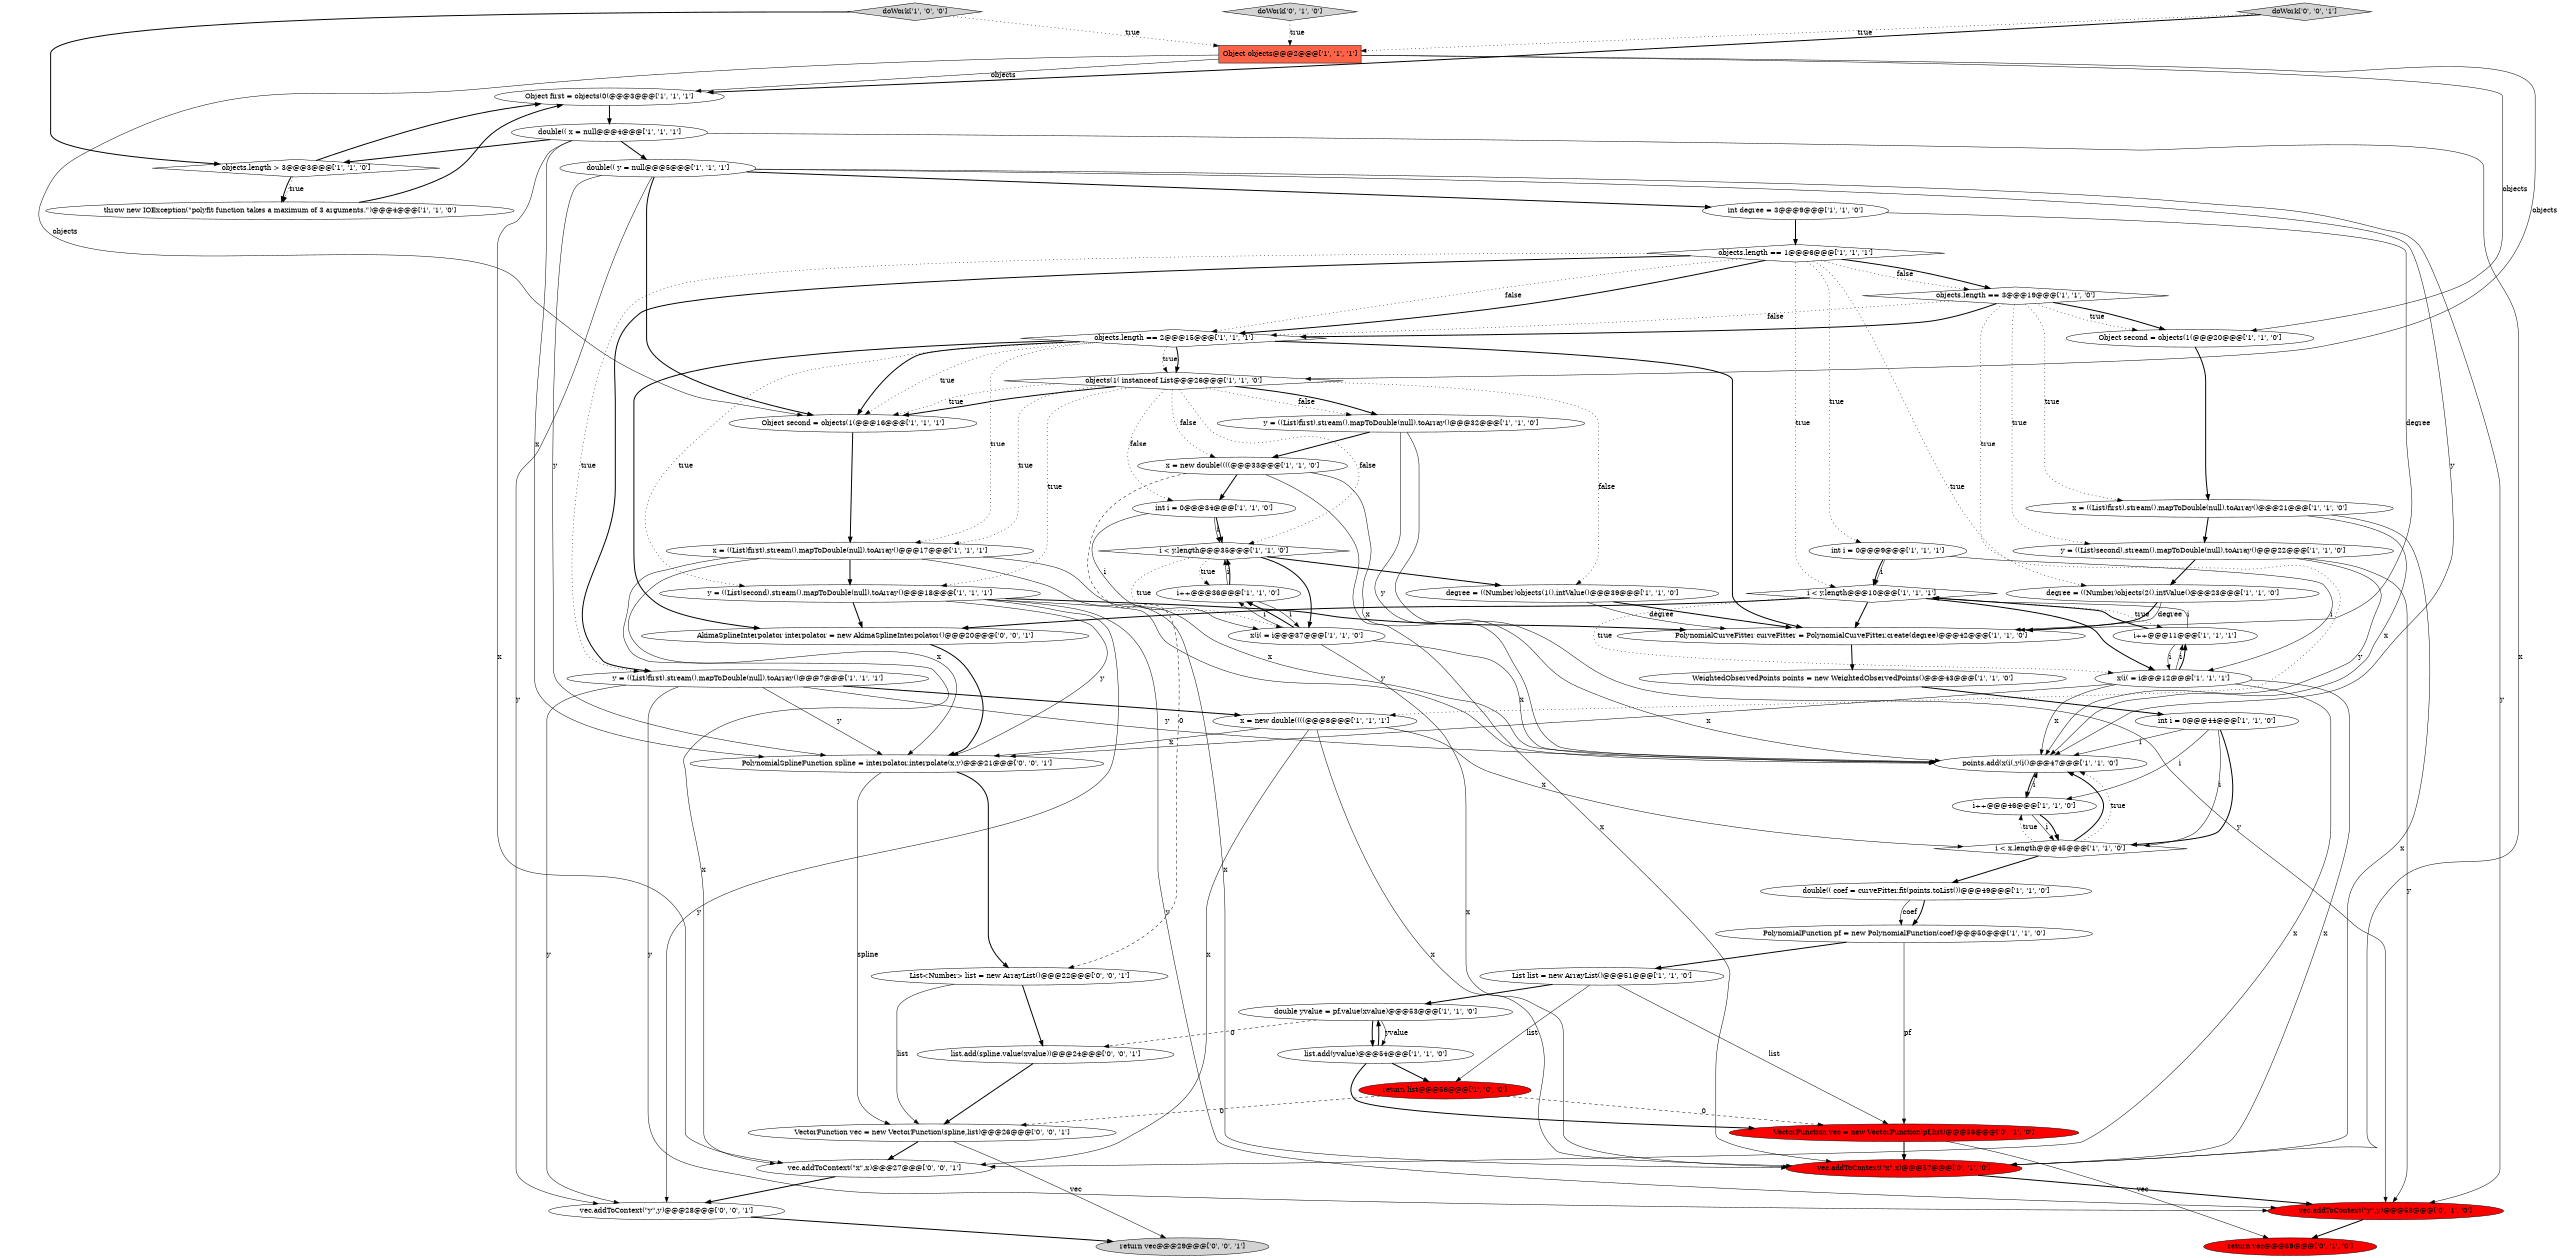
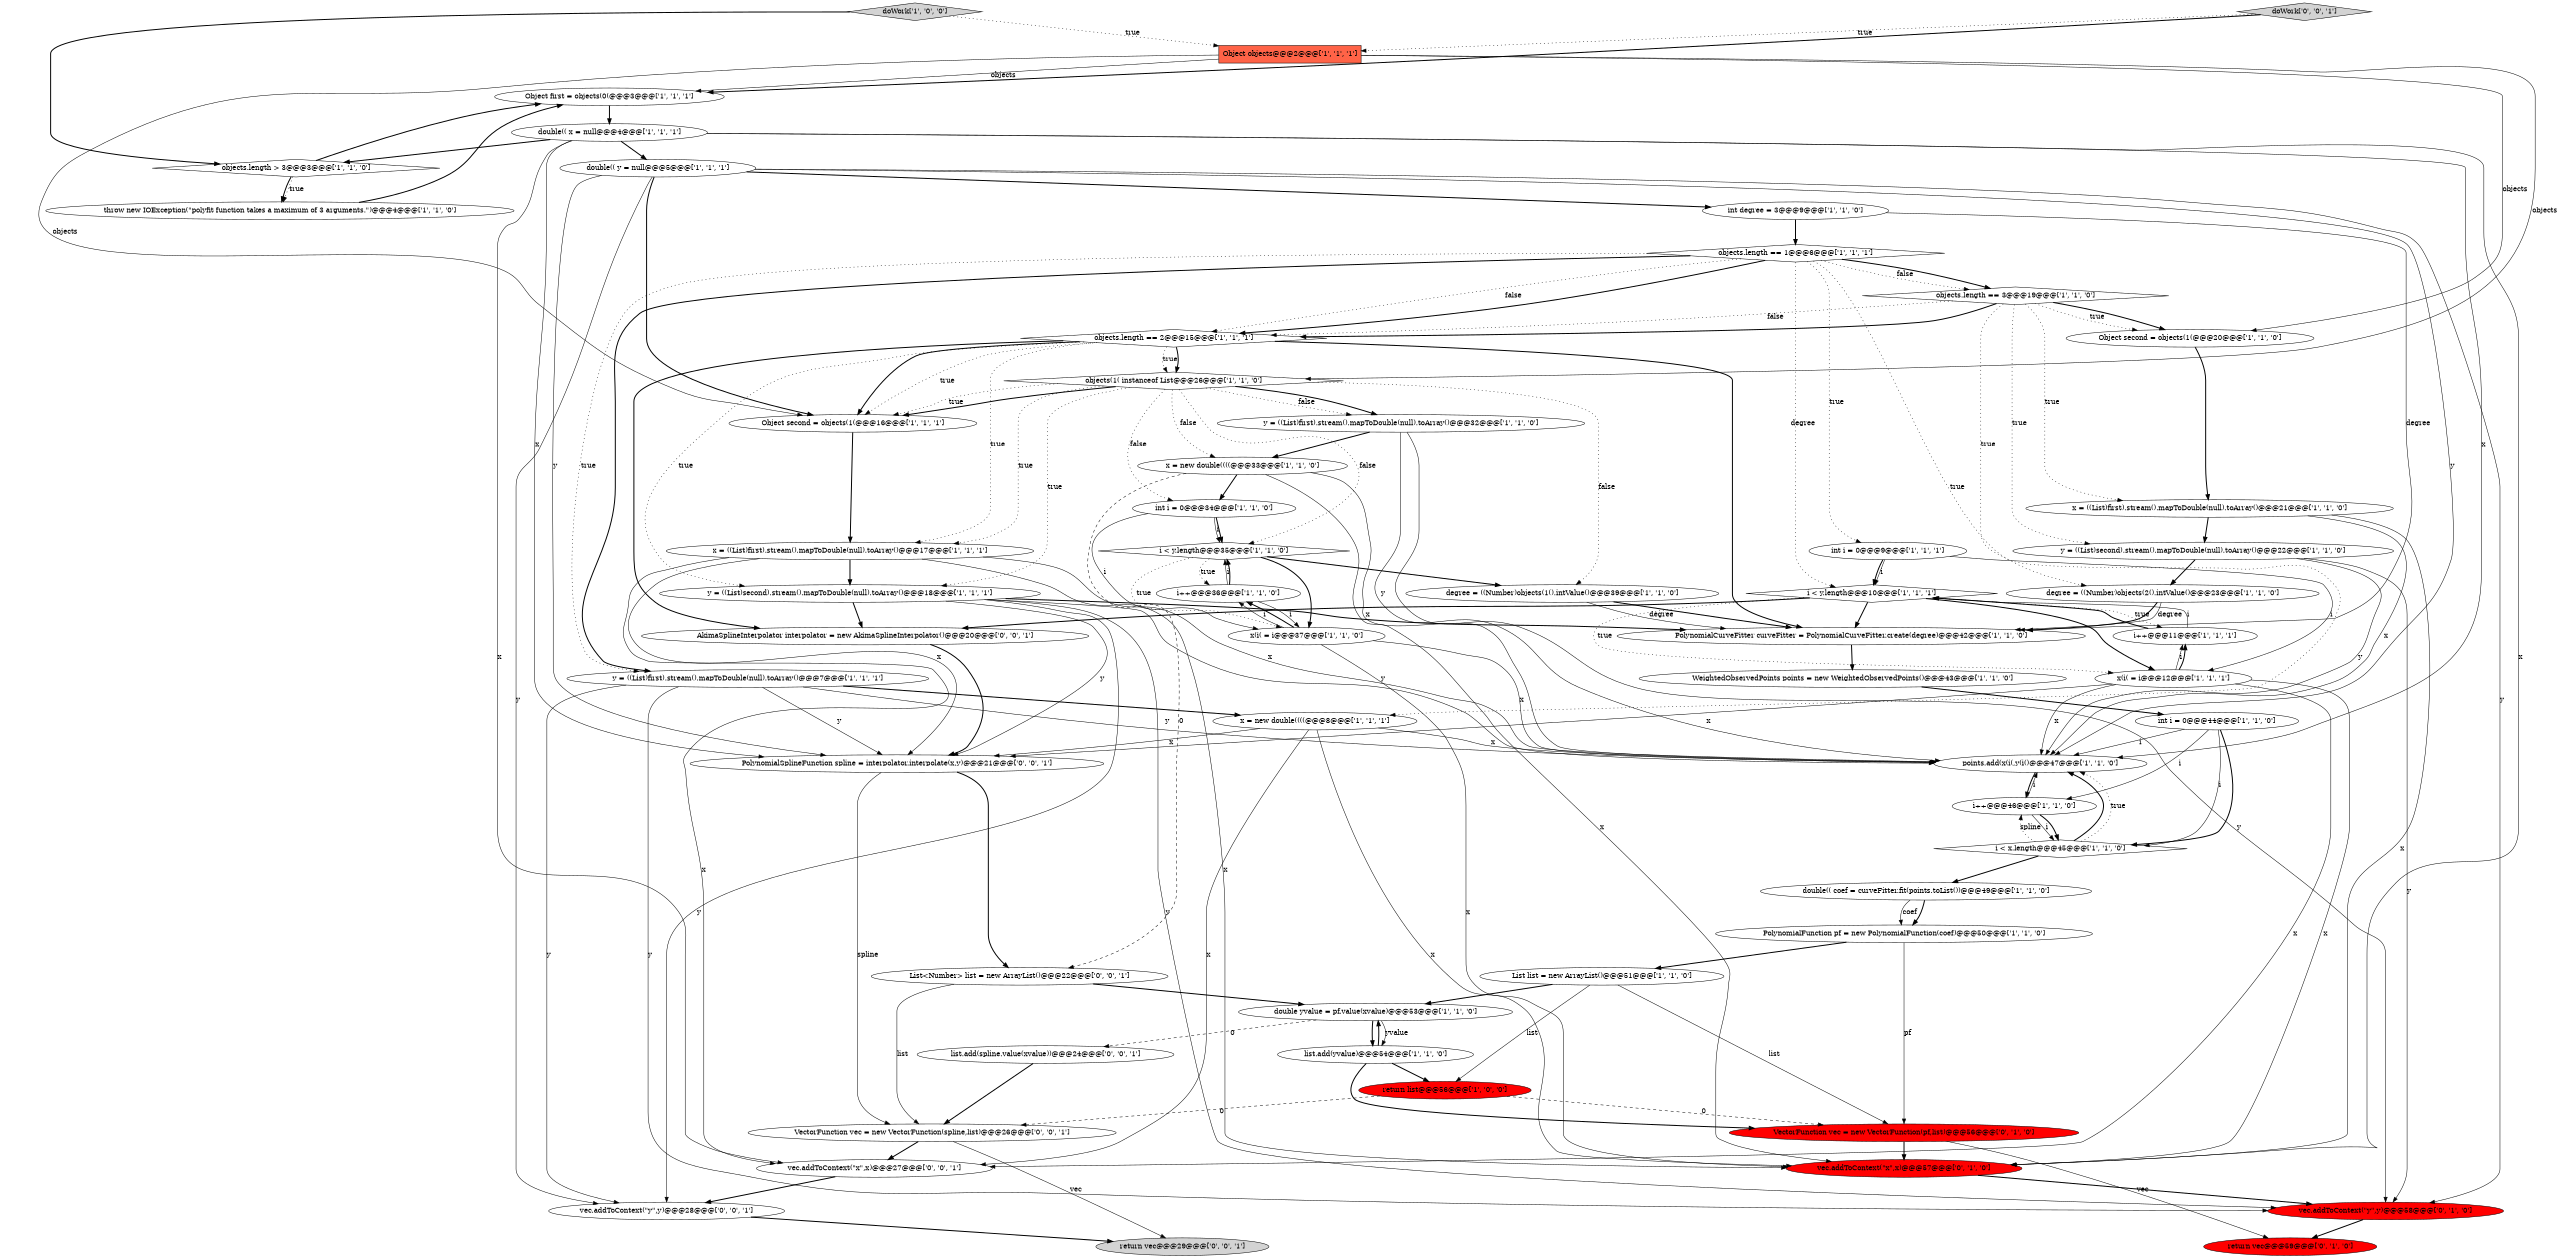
  digraph {
    node [fillcolor=white shape=ellipse style=filled]
    edge [style=solid]
    n1 [label="VectorFunction vec = new VectorFunction(spline,list)@@@26@@@['0', '0', '1']"]
    n2 [fillcolor=lightgray label="return vec@@@29@@@['0', '0', '1']"]
    n3 [label="vec.addToContext(\"x\",x)@@@27@@@['0', '0', '1']"]
    n4 [label="vec.addToContext(\"y\",y)@@@28@@@['0', '0', '1']"]
    n5 [label="i < y.length@@@35@@@['1', '1', '0']" shape=diamond]
    n6 [label="degree = ((Number)objects(1().intValue()@@@39@@@['1', '1', '0']"]
    n7 [label="i++@@@36@@@['1', '1', '0']"]
    n8 [label="x(i( = i@@@37@@@['1', '1', '0']"]
    n9 [label="PolynomialCurveFitter curveFitter = PolynomialCurveFitter.create(degree)@@@42@@@['1', '1', '0']"]
    n10 [fillcolor=red label="vec.addToContext(\"x\",x)@@@57@@@['0', '1', '0']"]
    n11 [label="points.add(x(i(,y(i()@@@47@@@['1', '1', '0']"]
    n12 [fillcolor=tomato label="Object objects@@@2@@@['1', '1', '1']" shape=box]
    n13 [label="objects(1( instanceof List@@@26@@@['1', '1', '0']" shape=diamond]
    n14 [label="Object first = objects(0(@@@3@@@['1', '1', '1']"]
    n15 [label="Object second = objects(1(@@@20@@@['1', '1', '0']"]
    n16 [label="Object second = objects(1(@@@16@@@['1', '1', '1']"]
    n17 [label="int i = 0@@@34@@@['1', '1', '0']"]
    n18 [label="x = ((List)first).stream().mapToDouble(null).toArray()@@@17@@@['1', '1', '1']"]
    n19 [label="y = ((List)second).stream().mapToDouble(null).toArray()@@@18@@@['1', '1', '1']"]
    n20 [label="x = new double((((@@@33@@@['1', '1', '0']"]
    n21 [label="y = ((List)first).stream().mapToDouble(null).toArray()@@@32@@@['1', '1', '0']"]
    n22 [label="double(( x = null@@@4@@@['1', '1', '1']"]
    n23 [label="x = ((List)first).stream().mapToDouble(null).toArray()@@@21@@@['1', '1', '0']"]
    n24 [label="i++@@@11@@@['1', '1', '1']"]
    n25 [label="i < y.length@@@10@@@['1', '1', '1']" shape=diamond]
    n26 [label="x(i( = i@@@12@@@['1', '1', '1']"]
    n27 [label="AkimaSplineInterpolator interpolator = new AkimaSplineInterpolator()@@@20@@@['0', '0', '1']"]
    n28 [label="PolynomialSplineFunction spline = interpolator.interpolate(x,y)@@@21@@@['0', '0', '1']"]
    n29 [label="WeightedObservedPoints points = new WeightedObservedPoints()@@@43@@@['1', '1', '0']"]
    n30 [fillcolor=red label="vec.addToContext(\"y\",y)@@@58@@@['0', '1', '0']"]
    n31 [label="List<Number> list = new ArrayList()@@@22@@@['0', '0', '1']"]
    n32 [label="double(( coef = curveFitter.fit(points.toList())@@@49@@@['1', '1', '0']"]
    n33 [label="PolynomialFunction pf = new PolynomialFunction(coef)@@@50@@@['1', '1', '0']"]
    n34 [label="List list = new ArrayList()@@@51@@@['1', '1', '0']"]
    n35 [fillcolor=red label="VectorFunction vec = new VectorFunction(pf,list)@@@56@@@['0', '1', '0']"]
    n36 [label="x = new double((((@@@8@@@['1', '1', '1']"]
    n37 [label="int i = 0@@@9@@@['1', '1', '1']"]
    n38 [label="i++@@@46@@@['1', '1', '0']"]
    n39 [label="double(( y = null@@@5@@@['1', '1', '1']"]
    n40 [label="objects.length > 3@@@3@@@['1', '1', '0']" shape=diamond]
    n41 [label="int degree = 3@@@9@@@['1', '1', '0']"]
    n42 [fillcolor=red label="return vec@@@59@@@['0', '1', '0']"]
    n43 [label="list.add(spline.value(xvalue))@@@24@@@['0', '0', '1']"]
    n44 [label="throw new IOException(\"polyfit function takes a maximum of 3 arguments.\")@@@4@@@['1', '1', '0']"]
    n45 [label="y = ((List)first).stream().mapToDouble(null).toArray()@@@7@@@['1', '1', '1']"]
    n46 [fillcolor=lightgray label="doWork['1', '0', '0']" shape=diamond]
    n47 [fillcolor=red label="return list@@@56@@@['1', '0', '0']"]
    n48 [label="double yvalue = pf.value(xvalue)@@@53@@@['1', '1', '0']"]
    n49 [label="list.add(yvalue)@@@54@@@['1', '1', '0']"]
    n50 [label="int i = 0@@@44@@@['1', '1', '0']"]
    n51 [label="i < x.length@@@45@@@['1', '1', '0']" shape=diamond]
    n52 [fillcolor=lightgray label="doWork['0', '0', '1']" shape=diamond]
    n53 [label="objects.length == 1@@@6@@@['1', '1', '1']" shape=diamond]
    n54 [label="objects.length == 2@@@15@@@['1', '1', '1']" shape=diamond]
    n55 [label="objects.length == 3@@@19@@@['1', '1', '0']" shape=diamond]
    n56 [label="y = ((List)second).stream().mapToDouble(null).toArray()@@@22@@@['1', '1', '0']"]
    n57 [label="degree = ((Number)objects(2().intValue()@@@23@@@['1', '1', '0']"]
-   n58 [fillcolor=lightgray label="doWork['0', '1', '0']" shape=diamond]
    n1 -> n2 [label=vec]
    n1 -> n3 [style=bold]
    n3 -> n4 [style=bold]
    n4 -> n2 [style=bold]
    n5 -> n6 [style=bold]
    n5 -> n7 [label=true style=dotted]
    n5 -> n8 [style=bold]
    n5 -> n8 [label=true style=dotted]
    n6 -> n9 [style=bold]
    n6 -> n9 [label=degree]
    n7 -> n5 [label=i]
    n7 -> n5 [style=bold]
    n7 -> n8 [label=i]
    n8 -> n7 [label=i]
    n8 -> n7 [style=bold]
    n8 -> n10 [label=x]
    n8 -> n11 [label=x]
    n9 -> n29 [style=bold]
    n10 -> n30 [style=bold]
    n11 -> n38 [style=bold]
    n12 -> n13 [label=objects]
    n12 -> n14 [label=objects]
    n12 -> n15 [label=objects]
    n12 -> n16 [label=objects]
    n13 -> n5 [label=false style=dotted]
    n13 -> n6 [label=false style=dotted]
    n13 -> n16 [style=bold]
    n13 -> n16 [label=true style=dotted]
    n13 -> n17 [label=false style=dotted]
    n13 -> n18 [label=true style=dotted]
    n13 -> n19 [label=true style=dotted]
    n13 -> n20 [label=false style=dotted]
    n13 -> n21 [style=bold]
    n13 -> n21 [label=false style=dotted]
    n14 -> n22 [style=bold]
    n15 -> n23 [style=bold]
    n16 -> n18 [style=bold]
    n17 -> n5 [style=bold]
    n17 -> n5 [label=i]
    n17 -> n8 [label=i]
    n18 -> n3 [label=x]
    n18 -> n10 [label=x]
    n18 -> n11 [label=x]
    n18 -> n19 [style=bold]
    n18 -> n28 [label=x]
    n19 -> n4 [label=y]
    n19 -> n9 [style=bold]
    n19 -> n11 [label=y]
    n19 -> n27 [style=bold]
    n19 -> n28 [label=y]
    n19 -> n30 [label=y]
    n20 -> n10 [label=x]
    n20 -> n11 [label=x]
    n20 -> n17 [style=bold]
    n20 -> n31 [label=0 style=dashed]
    n21 -> n11 [label=y]
    n21 -> n20 [style=bold]
    n21 -> n30 [label=y]
    n22 -> n3 [label=x]
    n22 -> n10 [label=x]
+   n22 -> n11 [label=x]
    n22 -> n28 [label=x]
    n22 -> n39 [style=bold]
    n22 -> n40 [style=bold]
    n23 -> n10 [label=x]
    n23 -> n11 [label=x]
    n23 -> n56 [style=bold]
    n24 -> n25 [label=i]
    n24 -> n25 [style=bold]
-   n24 -> n26 [label=i]
    n25 -> n9 [style=bold]
    n25 -> n24 [label=true style=dotted]
    n25 -> n26 [label=true style=dotted]
    n25 -> n26 [style=bold]
    n25 -> n27 [style=bold]
    n26 -> n3 [label=x]
    n26 -> n10 [label=x]
    n26 -> n11 [label=x]
    n26 -> n24 [label=i]
    n26 -> n24 [style=bold]
    n26 -> n28 [label=x]
    n27 -> n28 [style=bold]
    n28 -> n1 [label=spline]
    n28 -> n31 [style=bold]
    n29 -> n50 [style=bold]
    n30 -> n42 [style=bold]
    n31 -> n1 [label=list]
-   n31 -> n43 [style=bold]
+   n31 -> n48 [style=bold]
    n32 -> n33 [style=bold]
    n32 -> n33 [label=coef]
    n33 -> n34 [style=bold]
    n33 -> n35 [label=pf]
    n34 -> n35 [label=list]
    n34 -> n47 [label=list]
    n34 -> n48 [style=bold]
    n35 -> n10 [style=bold]
    n35 -> n42 [label=vec]
    n36 -> n3 [label=x]
    n36 -> n10 [label=x]
-   n36 -> n51 [label=x]
+   n36 -> n11 [label=x]
    n36 -> n28 [label=x]
    n37 -> n25 [label=i]
    n37 -> n25 [style=bold]
    n37 -> n26 [label=i]
    n38 -> n11 [label=i]
    n38 -> n51 [label=i]
    n38 -> n51 [style=bold]
    n39 -> n4 [label=y]
    n39 -> n11 [label=y]
    n39 -> n16 [style=bold]
    n39 -> n28 [label=y]
    n39 -> n30 [label=y]
    n39 -> n41 [style=bold]
    n40 -> n14 [style=bold]
    n40 -> n44 [label=true style=dotted]
    n40 -> n44 [style=bold]
    n41 -> n9 [label=degree]
    n41 -> n53 [style=bold]
    n43 -> n1 [style=bold]
    n44 -> n14 [style=bold]
    n45 -> n4 [label=y]
    n45 -> n11 [label=y]
    n45 -> n28 [label=y]
    n45 -> n30 [label=y]
    n45 -> n36 [style=bold]
    n46 -> n12 [label=true style=dotted]
    n46 -> n40 [style=bold]
    n47 -> n1 [label=0 style=dashed]
    n47 -> n35 [label=0 style=dashed]
    n48 -> n43 [label=0 style=dashed]
    n48 -> n49 [label=yvalue]
    n48 -> n49 [style=bold]
    n49 -> n35 [style=bold]
    n49 -> n47 [style=bold]
    n49 -> n48 [style=bold]
    n50 -> n11 [label=i]
    n50 -> n38 [label=i]
    n50 -> n51 [style=bold]
    n50 -> n51 [label=i]
    n51 -> n11 [style=bold]
    n51 -> n11 [label=true style=dotted]
    n51 -> n32 [style=bold]
-   n51 -> n38 [label=true style=dotted]
+   n51 -> n38 [label=spline style=dotted]
    n52 -> n12 [label=true style=dotted]
    n52 -> n14 [style=bold]
-   n53 -> n25 [label=true style=dotted]
+   n53 -> n25 [label=degree style=dotted]
    n53 -> n36 [label=true style=dotted]
    n53 -> n37 [label=true style=dotted]
    n53 -> n45 [style=bold]
    n53 -> n45 [label=true style=dotted]
    n53 -> n54 [label=false style=dotted]
    n53 -> n54 [style=bold]
    n53 -> n55 [style=bold]
    n53 -> n55 [label=false style=dotted]
    n54 -> n9 [style=bold]
    n54 -> n13 [label=true style=dotted]
    n54 -> n13 [style=bold]
    n54 -> n16 [style=bold]
    n54 -> n16 [label=true style=dotted]
    n54 -> n18 [label=true style=dotted]
    n54 -> n19 [label=true style=dotted]
    n54 -> n27 [style=bold]
    n55 -> n15 [style=bold]
    n55 -> n15 [label=true style=dotted]
    n55 -> n23 [label=true style=dotted]
    n55 -> n54 [style=bold]
    n55 -> n54 [label=false style=dotted]
    n55 -> n56 [label=true style=dotted]
    n55 -> n57 [label=true style=dotted]
    n56 -> n11 [label=y]
    n56 -> n30 [label=y]
    n56 -> n57 [style=bold]
    n57 -> n9 [label=degree]
    n57 -> n9 [style=bold]
-   n58 -> n12 [label=true style=dotted]
  }
